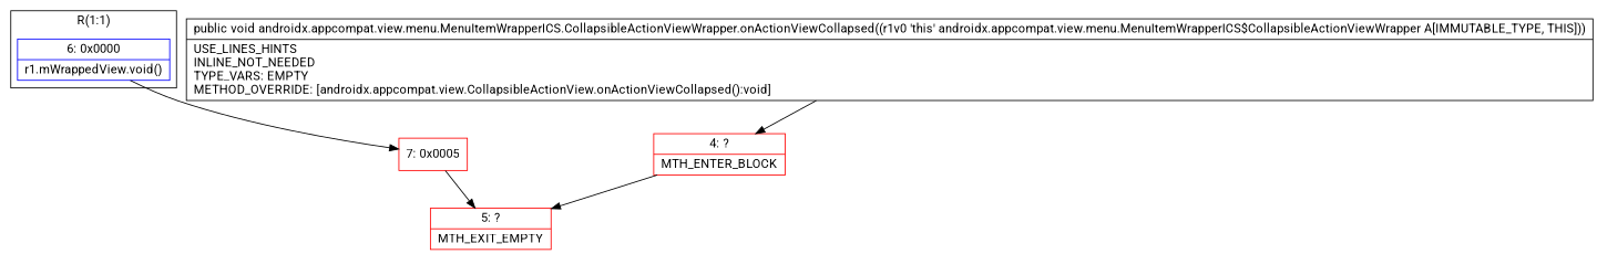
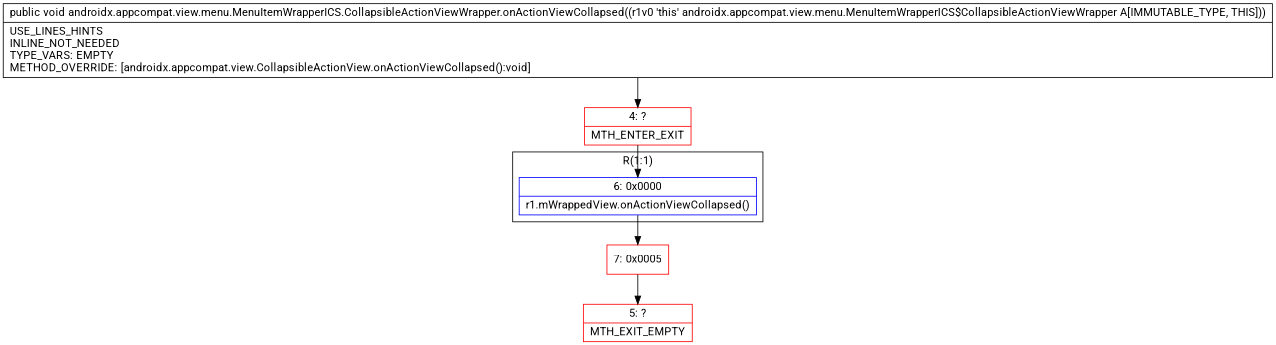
  digraph {
    fontname=Roboto
    node [color=red fontname=Roboto shape=record]
    edge [fontname=Roboto]
-   n1 [color=blue label="{6\:\ 0x0000|r1.mWrappedView.void()\l}"]
+   n1 [color=blue label="{6\:\ 0x0000|r1.mWrappedView.onActionViewCollapsed()\l}"]
    n2 [label="{7\:\ 0x0005}"]
    n3 [label="{5\:\ ?|MTH_EXIT_EMPTY\l}"]
-   n4 [label="{4\:\ ?|MTH_ENTER_BLOCK\l}"]
+   n4 [label="{4\:\ ?|MTH_ENTER_EXIT\l}"]
    n5 [label="{public void androidx.appcompat.view.menu.MenuItemWrapperICS.CollapsibleActionViewWrapper.onActionViewCollapsed((r1v0 'this' androidx.appcompat.view.menu.MenuItemWrapperICS$CollapsibleActionViewWrapper A[IMMUTABLE_TYPE, THIS]))  | USE_LINES_HINTS\lINLINE_NOT_NEEDED\lTYPE_VARS: EMPTY\lMETHOD_OVERRIDE: [androidx.appcompat.view.CollapsibleActionView.onActionViewCollapsed():void]\l}" color=""]
    subgraph cluster_1 {
      label="R(1:1)"
      n1
    }
    n1 -> n2
    n2 -> n3
-   n4 -> n3
+   n4 -> n1
    n5 -> n4
  }
